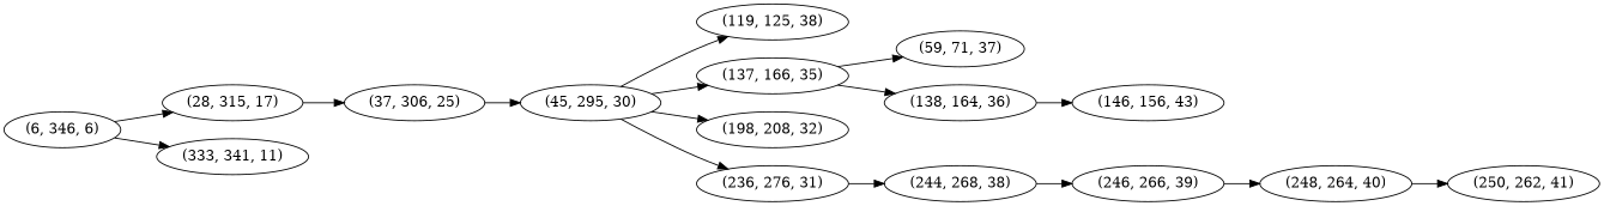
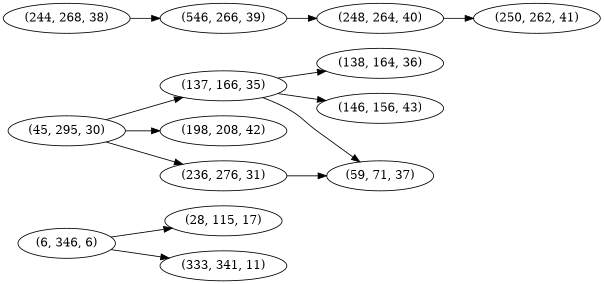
  digraph {
    rankdir=LR
    "(6, 346, 6)"
-   "(28, 315, 17)"
+   "(28, 315, 17)" [label="(28, 115, 17)"]
    "(333, 341, 11)"
-   "(37, 306, 25)"
    "(45, 295, 30)"
-   "(119, 125, 38)"
    "(137, 166, 35)"
-   "(198, 208, 42)" [label="(198, 208, 32)"]
+   "(198, 208, 42)"
    "(236, 276, 31)"
    "(59, 71, 37)"
    "(138, 164, 36)"
    "(244, 268, 38)"
    "(146, 156, 43)"
-   "(246, 266, 39)"
+   "(246, 266, 39)" [label="(546, 266, 39)"]
    "(248, 264, 40)"
    "(250, 262, 41)"
    "(6, 346, 6)" -> "(28, 315, 17)"
    "(6, 346, 6)" -> "(333, 341, 11)"
-   "(28, 315, 17)" -> "(37, 306, 25)"
-   "(37, 306, 25)" -> "(45, 295, 30)"
-   "(45, 295, 30)" -> "(119, 125, 38)"
    "(45, 295, 30)" -> "(137, 166, 35)"
    "(45, 295, 30)" -> "(198, 208, 42)"
    "(45, 295, 30)" -> "(236, 276, 31)"
    "(137, 166, 35)" -> "(59, 71, 37)"
    "(137, 166, 35)" -> "(138, 164, 36)"
-   "(236, 276, 31)" -> "(244, 268, 38)"
-   "(138, 164, 36)" -> "(146, 156, 43)"
+   "(236, 276, 31)" -> "(59, 71, 37)"
+   "(137, 166, 35)" -> "(146, 156, 43)"
    "(244, 268, 38)" -> "(246, 266, 39)"
    "(246, 266, 39)" -> "(248, 264, 40)"
    "(248, 264, 40)" -> "(250, 262, 41)"
  }
